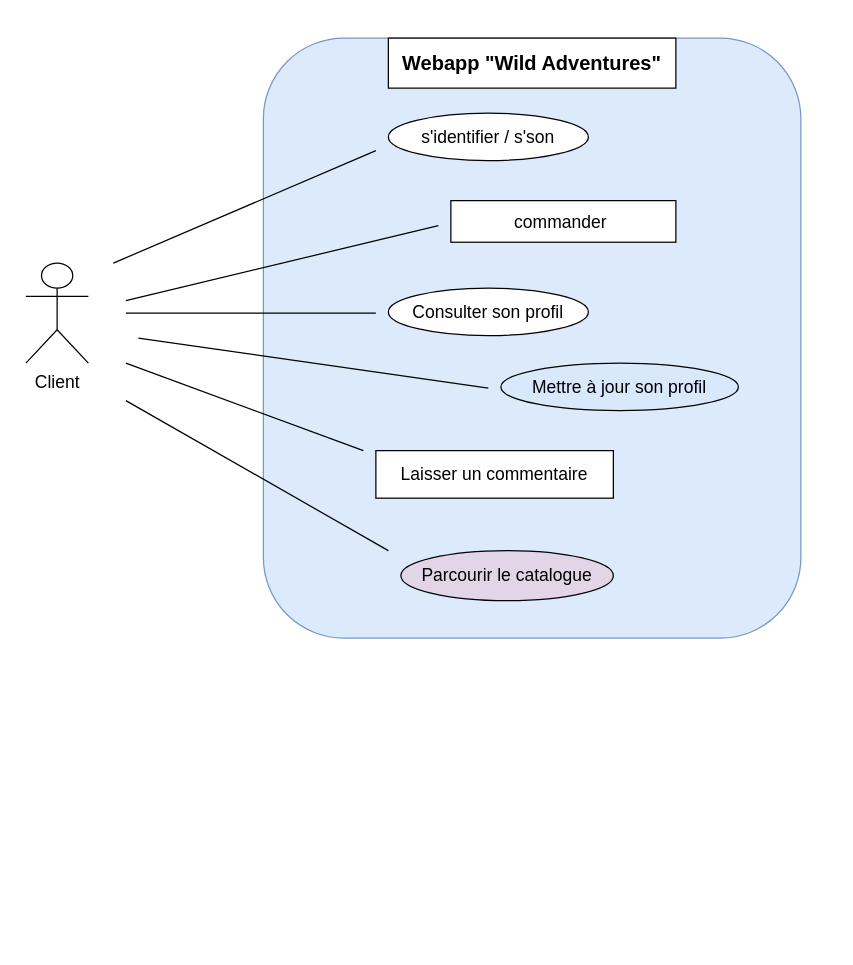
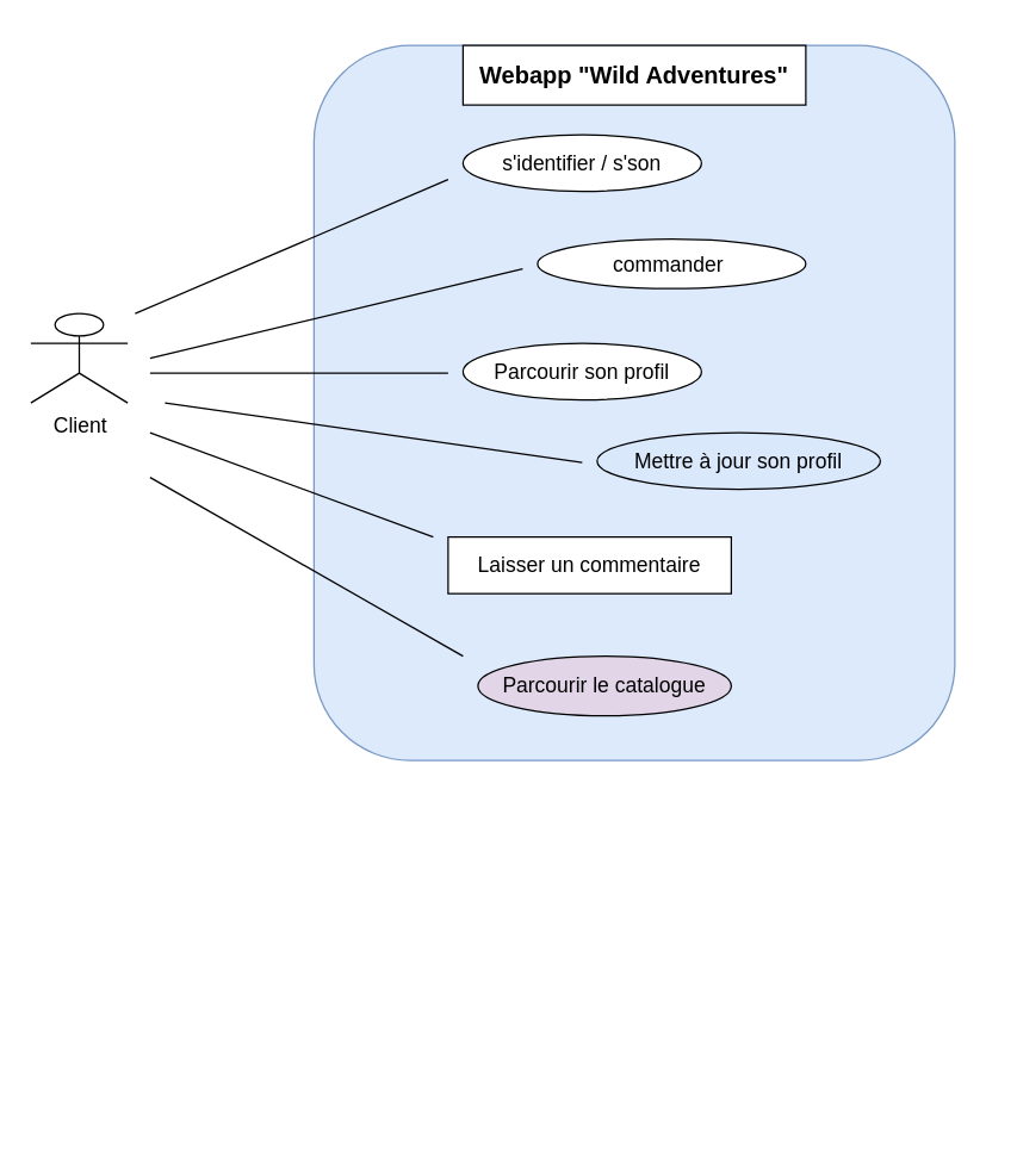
  <mxCell id="0" />
  <mxCell id="1" parent="0" />
  <mxCell id="2" value="" style="group;movable=0;resizable=0;rotatable=0;deletable=0;editable=0;connectable=0;" parent="1" vertex="1" connectable="0"><mxGeometry x="210" y="20" width="450" height="580" as="geometry" /></mxCell>
  <mxCell id="3" value="" style="rounded=1;whiteSpace=wrap;html=1;fillColor=#dae8fc;strokeColor=#6c8ebf;gradientColor=none;opacity=90;movable=0;resizable=0;rotatable=0;deletable=0;editable=0;connectable=0;" parent="2" vertex="1"><mxGeometry y="10" width="430" height="480" as="geometry" /></mxCell>
  <mxCell id="4" value="s'identifier / s'son" style="ellipse;whiteSpace=wrap;html=1;fontSize=14;align=center;" parent="2" vertex="1"><mxGeometry x="100" y="69.996" width="160" height="38.033" as="geometry" /></mxCell>
- <mxCell id="5" value="commander&amp;nbsp;" style="whiteSpace=wrap;html=1;fontSize=14;align=center;rounded=0;" parent="2" vertex="1"><mxGeometry x="150" y="139.997" width="180" height="33.279" as="geometry" /></mxCell>
+ <mxCell id="5" value="commander&amp;nbsp;" style="ellipse;whiteSpace=wrap;html=1;fontSize=14;align=center;" parent="2" vertex="1"><mxGeometry x="150" y="139.997" width="180" height="33.279" as="geometry" /></mxCell>
  <mxCell id="6" value="Laisser un commentaire" style="whiteSpace=wrap;html=1;fontSize=14;align=center;rounded=0;" parent="2" vertex="1"><mxGeometry x="90" y="340.004" width="190" height="38.033" as="geometry" /></mxCell>
  <mxCell id="7" value="Parcourir le catalogue" style="ellipse;whiteSpace=wrap;html=1;fontSize=14;align=center;fillColor=#e1d5e7;" parent="2" vertex="1"><mxGeometry x="110" y="420" width="170" height="40" as="geometry" /></mxCell>
- <mxCell id="8" value="Consulter son profil" style="ellipse;whiteSpace=wrap;html=1;fontSize=14;align=center;" parent="2" vertex="1"><mxGeometry x="100" y="209.998" width="160" height="38.033" as="geometry" /></mxCell>
+ <mxCell id="8" value="Parcourir son profil" style="ellipse;whiteSpace=wrap;html=1;fontSize=14;align=center;" parent="2" vertex="1"><mxGeometry x="100" y="209.998" width="160" height="38.033" as="geometry" /></mxCell>
  <mxCell id="9" value="&lt;b&gt;&lt;font style=&quot;font-size: 16px&quot;&gt;Webapp &quot;Wild Adventures&quot;&lt;/font&gt;&lt;/b&gt;" style="rounded=0;whiteSpace=wrap;html=1;fillColor=#ffffff;gradientColor=none;" parent="2" vertex="1"><mxGeometry x="100" y="10" width="230" height="40" as="geometry" /></mxCell>
  <mxCell id="10" value="" style="endArrow=none;html=1;" parent="2" edge="1"><mxGeometry width="50" height="50" relative="1" as="geometry"><mxPoint x="-110" y="270" as="sourcePoint" /><mxPoint x="80" y="340" as="targetPoint" /></mxGeometry></mxCell>
  <mxCell id="11" value="" style="endArrow=none;html=1;" parent="2" edge="1"><mxGeometry width="50" height="50" relative="1" as="geometry"><mxPoint x="-110" y="220" as="sourcePoint" /><mxPoint x="140" y="160" as="targetPoint" /></mxGeometry></mxCell>
  <mxCell id="12" value="Mettre à jour son profil" style="ellipse;whiteSpace=wrap;html=1;fontSize=14;align=center;fillColor=#dae8fc;" parent="2" vertex="1"><mxGeometry x="190" y="270.004" width="190" height="38.033" as="geometry" /></mxCell>
  <mxCell id="13" value="" style="group;movable=0;resizable=0;rotatable=0;deletable=0;editable=0;connectable=0;" parent="1" vertex="1" connectable="0"><mxGeometry x="220" y="60" width="440" height="690" as="geometry" /></mxCell>
- <mxCell id="14" value="Client" style="shape=umlActor;verticalLabelPosition=bottom;labelBackgroundColor=#ffffff;verticalAlign=top;html=1;outlineConnect=0;fontSize=14;align=center;" parent="1" vertex="1"><mxGeometry x="20" y="210" width="50" height="80" as="geometry" /></mxCell>
+ <mxCell id="14" value="Client" style="shape=umlActor;verticalLabelPosition=bottom;labelBackgroundColor=#ffffff;verticalAlign=top;html=1;outlineConnect=0;fontSize=14;align=center;" parent="1" vertex="1"><mxGeometry x="20" y="210" width="65" height="60" as="geometry" /></mxCell>
  <mxCell id="15" value="" style="endArrow=none;html=1;" parent="1" edge="1"><mxGeometry width="50" height="50" relative="1" as="geometry"><mxPoint x="90" y="210" as="sourcePoint" /><mxPoint x="300" y="120" as="targetPoint" /></mxGeometry></mxCell>
  <mxCell id="16" value="" style="endArrow=none;html=1;" parent="1" edge="1"><mxGeometry width="50" height="50" relative="1" as="geometry"><mxPoint x="100" y="250" as="sourcePoint" /><mxPoint x="300" y="250" as="targetPoint" /></mxGeometry></mxCell>
  <mxCell id="17" value="" style="endArrow=none;html=1;" parent="1" edge="1"><mxGeometry width="50" height="50" relative="1" as="geometry"><mxPoint x="100" y="320" as="sourcePoint" /><mxPoint x="310" y="440" as="targetPoint" /></mxGeometry></mxCell>
  <mxCell id="18" value="" style="endArrow=none;html=1;" parent="1" edge="1"><mxGeometry width="50" height="50" relative="1" as="geometry"><mxPoint x="110" y="270" as="sourcePoint" /><mxPoint x="390" y="310" as="targetPoint" /></mxGeometry></mxCell>
